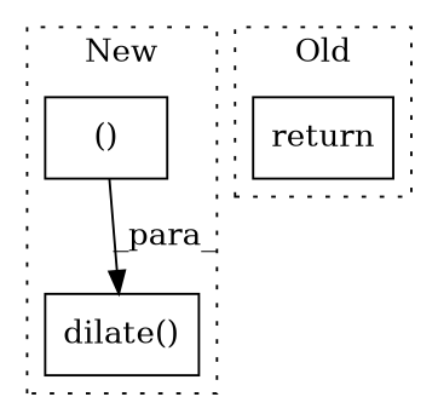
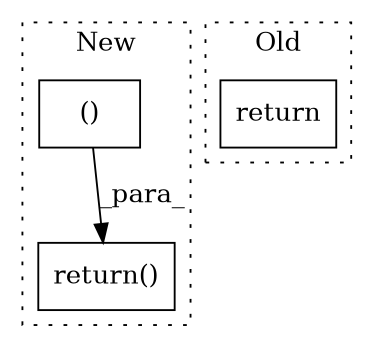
  digraph {
    node [shape=box]
-   n1 [a=75 l="11,15" label="dilate()" s="5338,5361"]
+   n1 [a=75 l="11,15" label="return()" s="5338,5361"]
    n2 [a=54 l=2 label="()" s=5211]
    n3 [a=93 l=7 label=return s=5516]
    subgraph cluster_1 {
      label=New
      style=dotted
      n1
      n2
    }
    subgraph cluster_2 {
      label=Old
      style=dotted
      n3
    }
    n2 -> n1 [label=_para_]
  }
